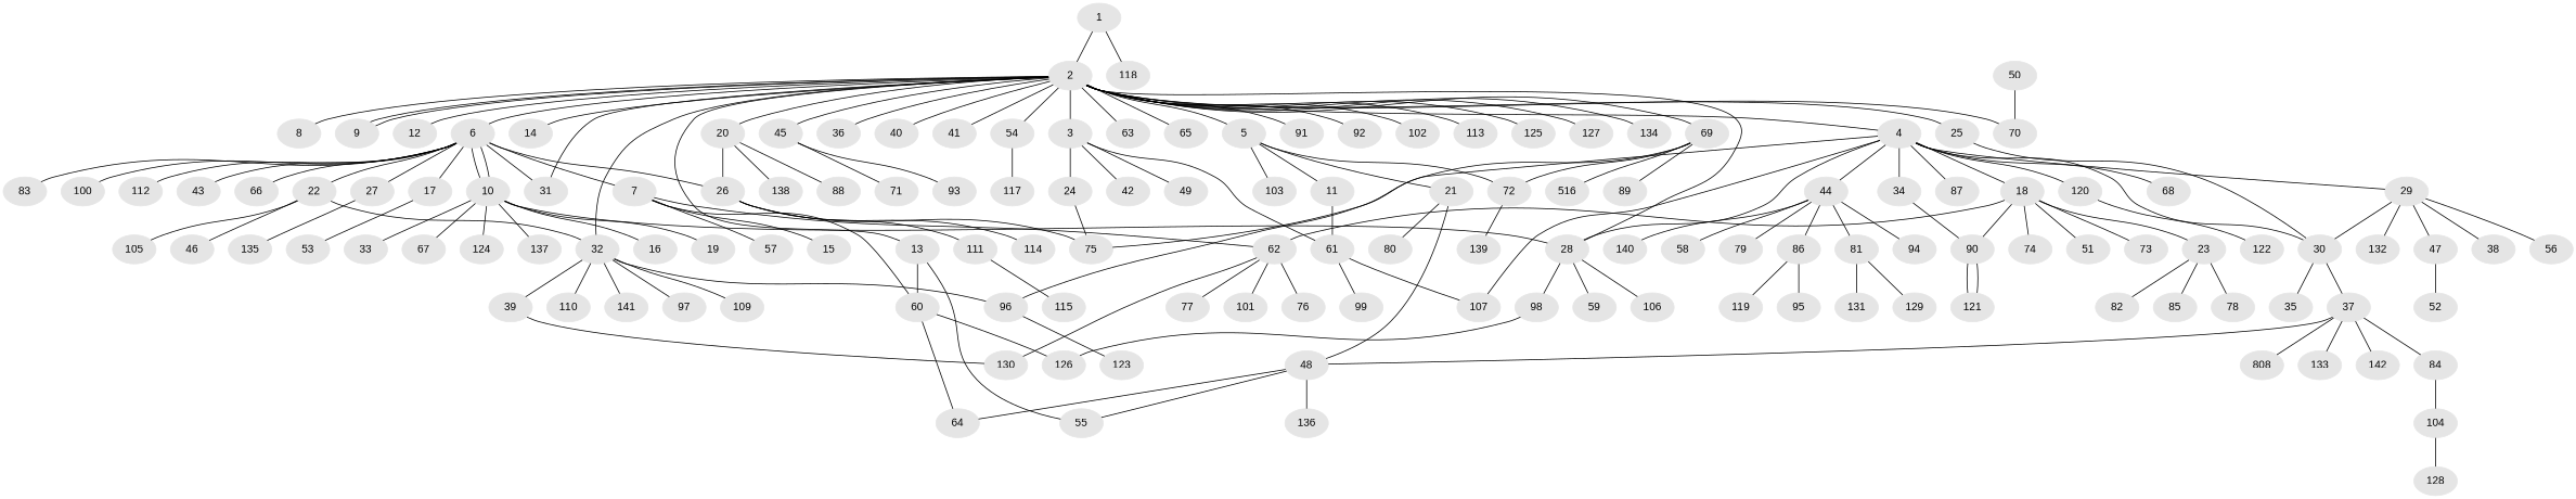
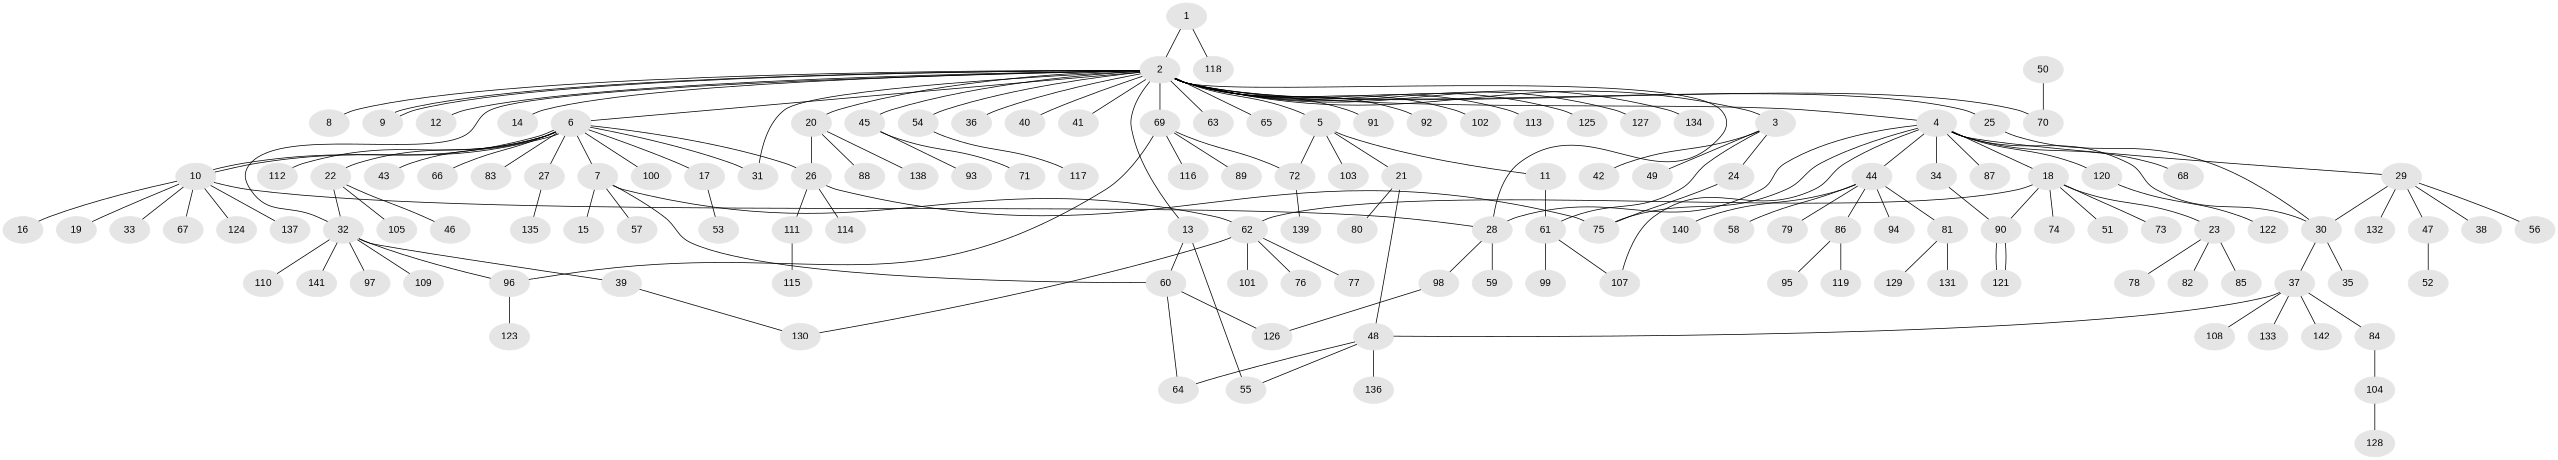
  graph {
    fontname="Liberation Sans"
    node [color=gray90 fontname="Liberation Sans" style=filled]
    edge [fontname="Liberation Sans"]
    1
    2
    118
    3
    4
    5
    6
    8
    9
    12
    13
    14
    20
    25
    28
    31
    32
    36
    40
    41
    45
    54
    63
    65
    69
    70
    91
    92
    102
    113
    125
    127
    134
    24
    42
    49
    61
    18
    29
    30
    34
    44
    68
    75
    87
    107
    120
    11
    21
    72
    103
    7
    10
    17
    22
    26
    27
    43
    66
    83
    100
    112
    60
    55
    88
    138
    59
    98
-   106
    39
    96
    97
    109
    110
    141
    71
    93
    117
    89
-   116 [label=516]
+   116
    99
    62
    23
    51
    73
    74
    90
    38
    47
    56
    132
    35
    37
    58
    79
    81
    86
    94
    140
    122
    48
    80
    139
    15
    57
    16
    19
    33
    67
    124
    137
    53
    46
    105
    111
    114
    135
    64
    126
    130
    76
    77
    101
    78
    82
    85
    121
    136
    115
    52
    84
-   108 [label=808]
+   108
    133
    142
    123
    104
    129
    131
    95
    119
    50
    128
    1 -- 2
    1 -- 118
    2 -- 3
    2 -- 4
    2 -- 5
    2 -- 6
    2 -- 8
    2 -- 9
    2 -- 9
    2 -- 12
    2 -- 13
    2 -- 14
    2 -- 20
    2 -- 25
    2 -- 28
    2 -- 31
    2 -- 32
    2 -- 36
    2 -- 40
    2 -- 41
    2 -- 45
    2 -- 54
    2 -- 63
    2 -- 65
    2 -- 69
    2 -- 70
    2 -- 91
    2 -- 92
    2 -- 102
    2 -- 113
    2 -- 125
    2 -- 127
    2 -- 134
    3 -- 24
    3 -- 42
    3 -- 49
    3 -- 61
    4 -- 28
    4 -- 18
    4 -- 29
    4 -- 30
    4 -- 34
    4 -- 44
    4 -- 68
    4 -- 75
    4 -- 87
    4 -- 107
    4 -- 120
    5 -- 11
    5 -- 21
    5 -- 72
    5 -- 103
    6 -- 31
    6 -- 7
    6 -- 10
    6 -- 10
    6 -- 17
    6 -- 22
    6 -- 26
    6 -- 27
    6 -- 43
    6 -- 66
    6 -- 83
    6 -- 100
    6 -- 112
    13 -- 60
    13 -- 55
    20 -- 26
    20 -- 88
    20 -- 138
    25 -- 30
    28 -- 59
    28 -- 98
-   28 -- 106
    32 -- 39
    32 -- 96
    32 -- 97
    32 -- 109
    32 -- 110
    32 -- 141
    45 -- 71
    45 -- 93
    54 -- 117
    69 -- 72
    69 -- 96
    69 -- 89
    69 -- 116
    24 -- 75
    61 -- 107
    61 -- 99
    18 -- 62
    18 -- 23
    18 -- 51
    18 -- 73
    18 -- 74
    18 -- 90
    29 -- 30
    29 -- 38
    29 -- 47
    29 -- 56
    29 -- 132
    30 -- 35
    30 -- 37
    34 -- 90
    44 -- 58
    44 -- 79
    44 -- 81
    44 -- 86
    44 -- 94
    44 -- 140
    120 -- 122
    11 -- 61
    21 -- 48
    21 -- 80
    72 -- 139
    7 -- 60
    7 -- 62
    7 -- 15
    7 -- 57
    10 -- 28
    10 -- 16
    10 -- 19
    10 -- 33
    10 -- 67
    10 -- 124
    10 -- 137
    17 -- 53
    22 -- 32
    22 -- 46
    22 -- 105
    26 -- 75
    26 -- 111
    26 -- 114
    27 -- 135
    60 -- 64
    60 -- 126
    98 -- 126
    39 -- 130
    96 -- 123
    62 -- 130
    62 -- 76
    62 -- 77
    62 -- 101
    23 -- 78
    23 -- 82
    23 -- 85
    90 -- 121
    90 -- 121
    47 -- 52
    37 -- 48
    37 -- 84
    37 -- 108
    37 -- 133
    37 -- 142
    81 -- 129
    81 -- 131
    86 -- 95
    86 -- 119
    48 -- 55
    48 -- 64
    48 -- 136
    111 -- 115
    84 -- 104
    104 -- 128
    50 -- 70
  }
